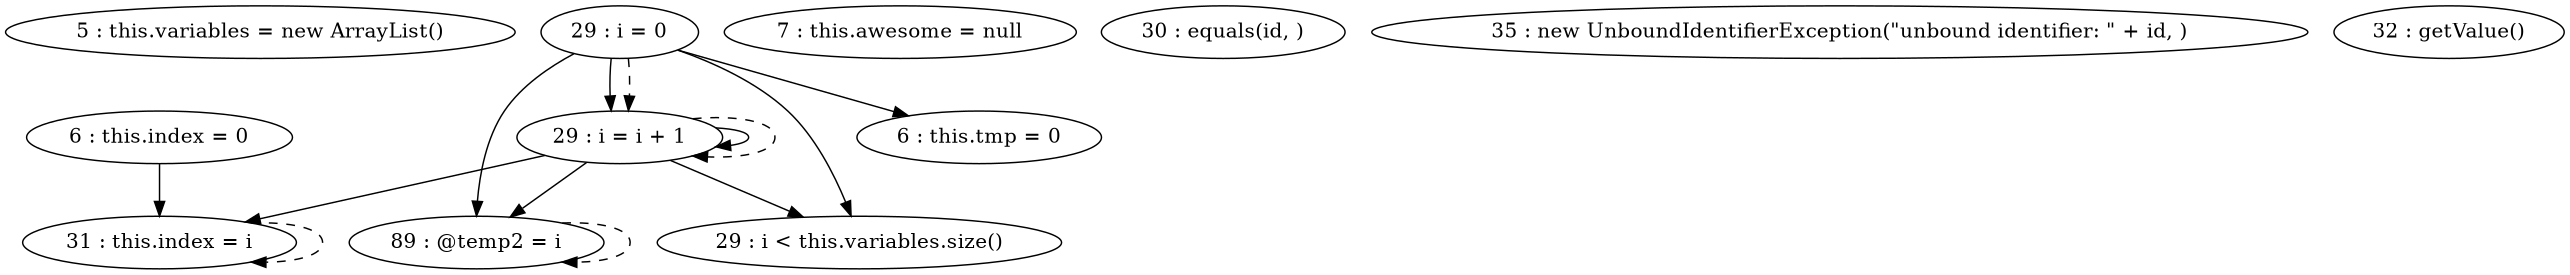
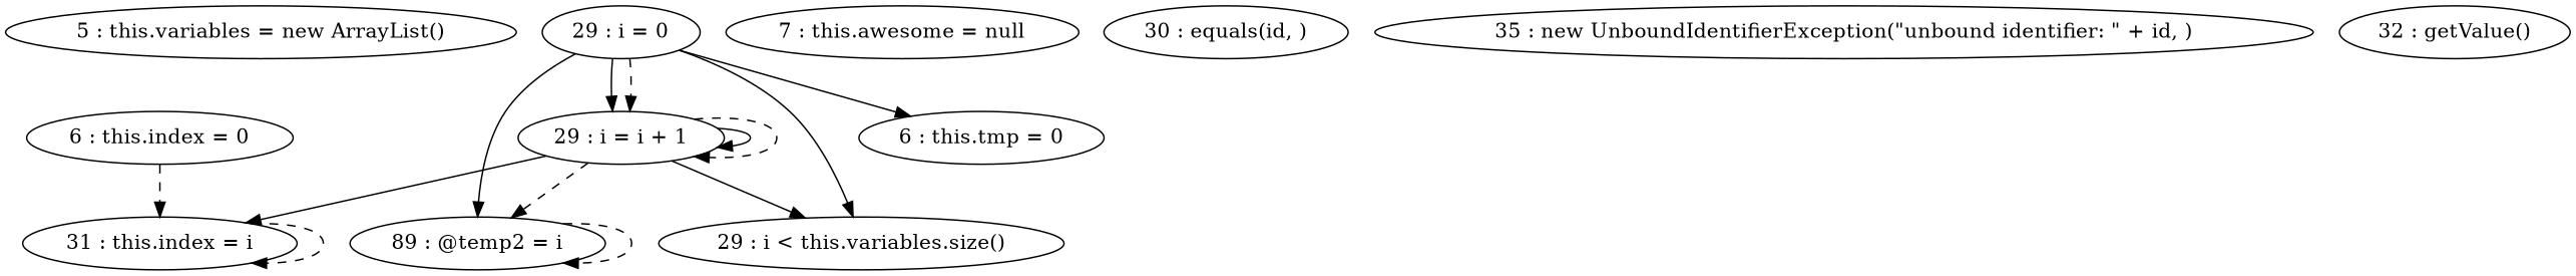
  digraph {
    "5 : this.variables = new ArrayList()"
    "6 : this.index = 0"
    "31 : this.index = i"
    "7 : this.awesome = null"
    "29 : i = 0"
    "6 : this.tmp = 0"
    "29 : i = i + 1"
    n8 [label="89 : @temp2 = i"]
    "29 : i < this.variables.size()"
    "30 : equals(id, )"
    "35 : new UnboundIdentifierException(\"unbound identifier: \" + id, )"
    "32 : getValue()"
-   "6 : this.index = 0" -> "31 : this.index = i" [style=solid]
+   "6 : this.index = 0" -> "31 : this.index = i" [style=dashed]
    "31 : this.index = i" -> "31 : this.index = i" [style=dashed]
    "29 : i = 0" -> "6 : this.tmp = 0"
    "29 : i = 0" -> "29 : i = i + 1"
    "29 : i = 0" -> "29 : i = i + 1" [style=dashed]
    "29 : i = 0" -> n8
    "29 : i = 0" -> "29 : i < this.variables.size()"
    "29 : i = i + 1" -> "31 : this.index = i"
    "29 : i = i + 1" -> "29 : i = i + 1"
    "29 : i = i + 1" -> "29 : i = i + 1" [style=dashed]
-   "29 : i = i + 1" -> n8
+   "29 : i = i + 1" -> n8 [style=dashed]
    "29 : i = i + 1" -> "29 : i < this.variables.size()"
    n8 -> n8 [style=dashed]
  }
